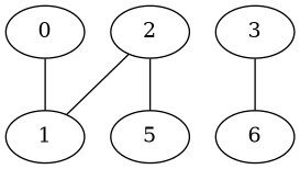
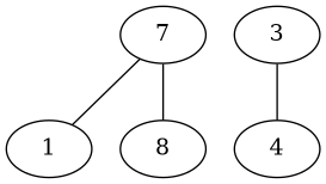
  graph {
    node [type=endpoint]
    edge [frequency=1 type0=line]
-   0 [x=248 y=473]
    1 [x=276 y=237]
-   2 [type=corner x=255 y=192]
-   5 [type=corner x=122 y=55]
+   2 [type=corner x=255 y=192 label=7]
+   5 [type=corner x=122 y=55 label=8]
    3 [type=intersection x=271 y=43]
-   4 [x=388 y=48 label=6]
-   0 -- 1 [angle0=-1.45]
+   4 [x=388 y=48]
    2 -- 1 [angle0=-1.46]
    2 -- 5 [angle0=.80]
    3 -- 4 [angle0=.04]
  }
